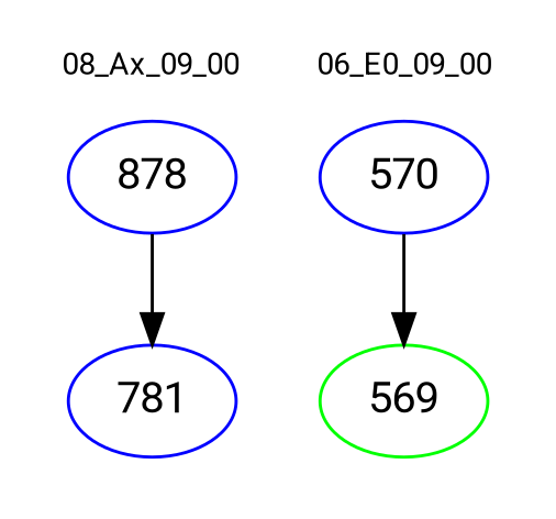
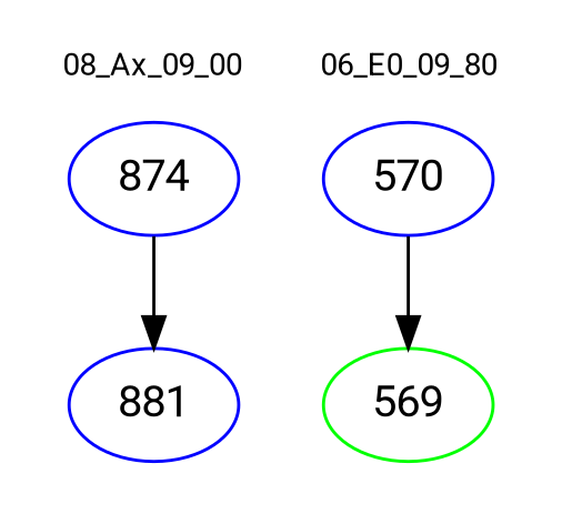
  digraph {
    fontname=Roboto
    node [color=blue fontname=Roboto]
    edge [color=black fontname=Roboto]
-   n1 [label=878]
-   n2 [label=781]
+   n1 [label=874]
+   n2 [label=881]
    n3 [label=570]
    n4 [color=green label=569]
    subgraph cluster_1 {
      color=white
      fontsize=10
      label="08_Ax_09_00"
      n1
      n2
    }
    subgraph cluster_2 {
      color=white
      fontsize=10
-     label="06_E0_09_00"
+     label="06_E0_09_80"
      n3
      n4
    }
    n1 -> n2
    n3 -> n4
  }
